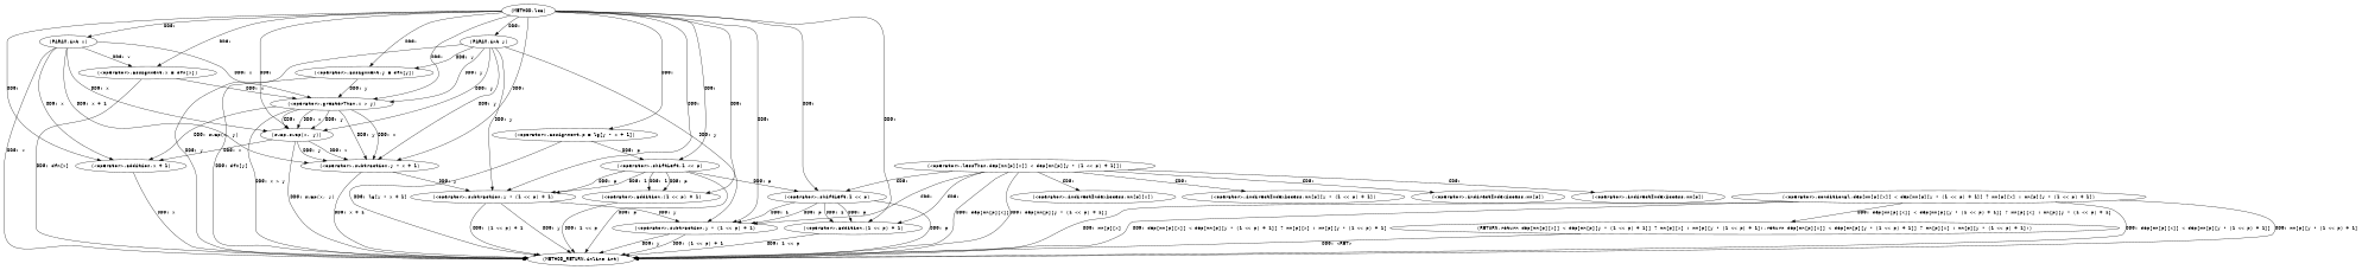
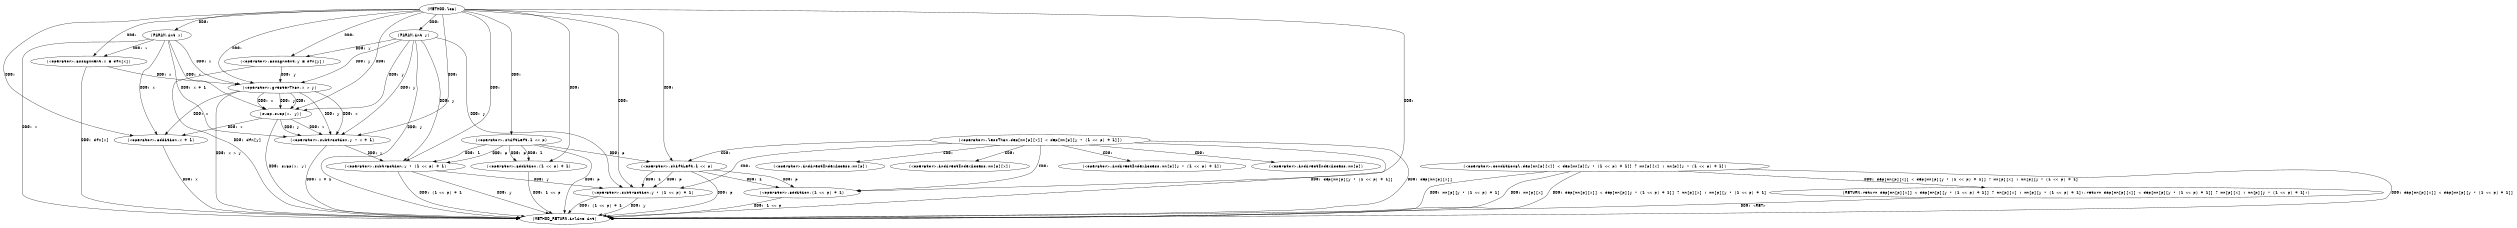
  digraph {
    fontname="DejaVu Sans Mono"
    node [fontname="DejaVu Sans Mono"]
    edge [fontname="DejaVu Sans Mono"]
    n1 [label="(METHOD,lca)"]
    n2 [label="(PARAM,int x)"]
    n3 [label="(PARAM,int y)"]
-   n4 [label="(<operator>.assignment,p = lg[y - x + 1])"]
    n5 [label="(<operator>.assignment,x = dfn[x])"]
    n6 [label="(<operator>.assignment,y = dfn[y])"]
    n7 [label="(<operator>.greaterThan,x > y)"]
    n8 [label="(swap,swap(x, y))"]
    n9 [label="(<operator>.subtraction,y - x + 1)"]
    n10 [label="(<operator>.addition,x + 1)"]
    n11 [label="(<operator>.subtraction,y - (1 << p) + 1)"]
    n12 [label="(<operator>.addition,(1 << p) + 1)"]
    n13 [label="(<operator>.subtraction,y - (1 << p) + 1)"]
    n14 [label="(<operator>.shiftLeft,1 << p)"]
    n15 [label="(<operator>.addition,(1 << p) + 1)"]
    n16 [label="(<operator>.shiftLeft,1 << p)"]
    n17 [label="(METHOD_RETURN,inline int)"]
    n18 [label="(RETURN,return dep[mn[p][x]] < dep[mn[p][y - (1 << p) + 1]] ? mn[p][x] : mn[p][y - (1 << p) + 1];,return dep[mn[p][x]] < dep[mn[p][y - (1 << p) + 1]] ? mn[p][x] : mn[p][y - (1 << p) + 1];)"]
    n19 [label="(<operator>.conditional,dep[mn[p][x]] < dep[mn[p][y - (1 << p) + 1]] ? mn[p][x] : mn[p][y - (1 << p) + 1])"]
    n20 [label="(<operator>.lessThan,dep[mn[p][x]] < dep[mn[p][y - (1 << p) + 1]])"]
    n21 [label="(<operator>.indirectIndexAccess,mn[p][x])"]
    n22 [label="(<operator>.indirectIndexAccess,mn[p][y - (1 << p) + 1])"]
    n23 [label="(<operator>.indirectIndexAccess,mn[p])"]
    n24 [label="(<operator>.indirectIndexAccess,mn[p])"]
    n1 -> n2 [label="DDG: "]
    n1 -> n3 [label="DDG: "]
-   n1 -> n4 [label="DDG: "]
    n1 -> n5 [label="DDG: "]
    n1 -> n6 [label="DDG: "]
    n1 -> n7 [label="DDG: "]
    n1 -> n8 [label="DDG: "]
    n1 -> n9 [label="DDG: "]
    n1 -> n10 [label="DDG: "]
    n1 -> n11 [label="DDG: "]
    n1 -> n12 [label="DDG: "]
    n1 -> n13 [label="DDG: "]
    n1 -> n14 [label="DDG: "]
    n1 -> n15 [label="DDG: "]
    n1 -> n16 [label="DDG: "]
    n2 -> n5 [label="DDG: x"]
    n2 -> n7 [label="DDG: x"]
    n2 -> n8 [label="DDG: x"]
    n2 -> n9 [label="DDG: x + 1"]
    n2 -> n10 [label="DDG: x"]
    n2 -> n17 [label="DDG: x"]
    n3 -> n6 [label="DDG: y"]
    n3 -> n7 [label="DDG: y"]
    n3 -> n8 [label="DDG: y"]
    n3 -> n9 [label="DDG: y"]
    n3 -> n11 [label="DDG: y"]
    n3 -> n13 [label="DDG: y"]
    n3 -> n17 [label="DDG: y"]
-   n4 -> n16 [label="DDG: p"]
-   n4 -> n17 [label="DDG: lg[y - x + 1]"]
    n5 -> n7 [label="DDG: x"]
    n5 -> n17 [label="DDG: dfn[x]"]
    n6 -> n7 [label="DDG: y"]
    n6 -> n17 [label="DDG: dfn[y]"]
    n7 -> n8 [label="DDG: x"]
    n7 -> n8 [label="DDG: y"]
    n7 -> n8 [label="CDG: "]
    n7 -> n9 [label="DDG: y"]
    n7 -> n9 [label="DDG: x"]
-   n7 -> n10 [label="DDG: swap(x, y)"]
+   n7 -> n10 [label="DDG: x"]
    n7 -> n17 [label="DDG: x > y"]
    n8 -> n9 [label="DDG: y"]
    n8 -> n9 [label="DDG: x"]
    n8 -> n10 [label="DDG: x"]
    n8 -> n17 [label="DDG: swap(x, y)"]
    n9 -> n13 [label="DDG: y"]
    n9 -> n17 [label="DDG: x + 1"]
    n10 -> n17 [label="DDG: x"]
    n11 -> n17 [label="DDG: y"]
    n11 -> n17 [label="DDG: (1 << p) + 1"]
    n12 -> n17 [label="DDG: 1 << p"]
    n13 -> n11 [label="DDG: y"]
    n13 -> n17 [label="DDG: y"]
    n13 -> n17 [label="DDG: (1 << p) + 1"]
    n14 -> n11 [label="DDG: p"]
    n14 -> n11 [label="DDG: 1"]
    n14 -> n12 [label="DDG: p"]
    n14 -> n12 [label="DDG: 1"]
    n14 -> n17 [label="DDG: p"]
    n15 -> n17 [label="DDG: 1 << p"]
    n16 -> n13 [label="DDG: p"]
    n16 -> n13 [label="DDG: 1"]
    n16 -> n14 [label="DDG: p"]
    n16 -> n15 [label="DDG: p"]
    n16 -> n15 [label="DDG: 1"]
    n16 -> n17 [label="DDG: p"]
    n18 -> n17 [label="DDG: <RET>"]
    n19 -> n17 [label="DDG: dep[mn[p][x]] < dep[mn[p][y - (1 << p) + 1]]"]
    n19 -> n17 [label="DDG: mn[p][y - (1 << p) + 1]"]
    n19 -> n17 [label="DDG: mn[p][x]"]
    n19 -> n17 [label="DDG: dep[mn[p][x]] < dep[mn[p][y - (1 << p) + 1]] ? mn[p][x] : mn[p][y - (1 << p) + 1]"]
    n19 -> n18 [label="DDG: dep[mn[p][x]] < dep[mn[p][y - (1 << p) + 1]] ? mn[p][x] : mn[p][y - (1 << p) + 1]"]
    n20 -> n11 [label="CDG: "]
    n20 -> n12 [label="CDG: "]
    n20 -> n14 [label="CDG: "]
    n20 -> n17 [label="DDG: dep[mn[p][x]]"]
    n20 -> n17 [label="DDG: dep[mn[p][y - (1 << p) + 1]]"]
    n20 -> n21 [label="CDG: "]
    n20 -> n22 [label="CDG: "]
    n20 -> n23 [label="CDG: "]
    n20 -> n24 [label="CDG: "]
  }
